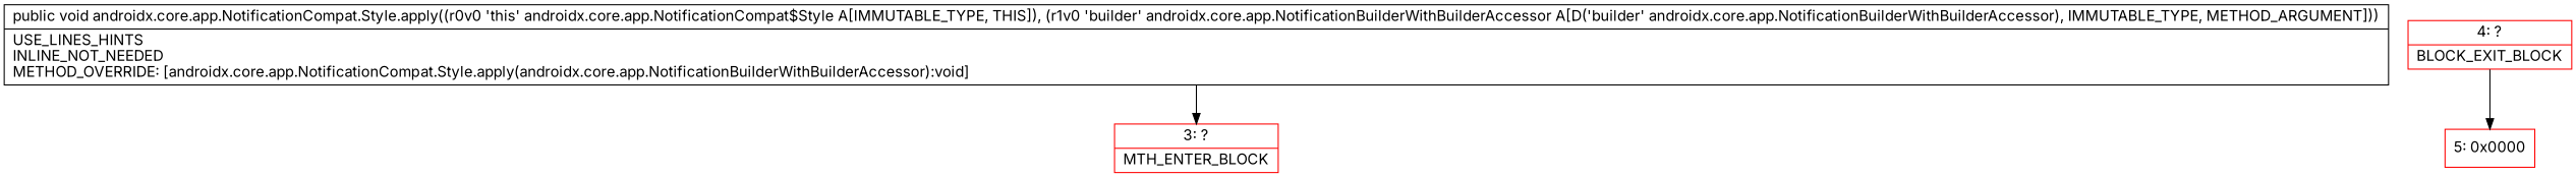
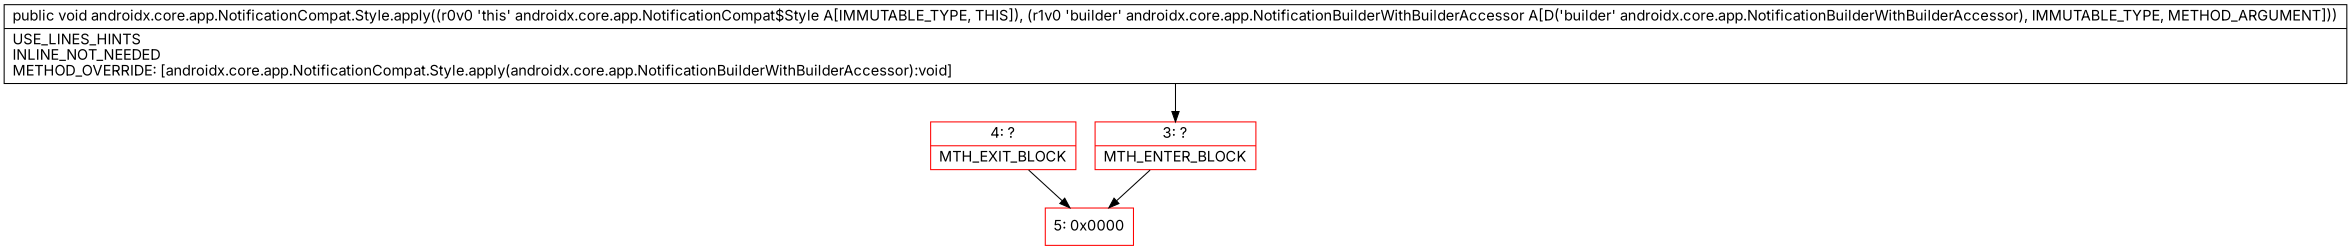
  digraph {
    fontname=Inter
    node [color=red fontname=Inter shape=record]
    edge [fontname=Inter]
    n1 [label="{3\:\ ?|MTH_ENTER_BLOCK\l}"]
    n2 [label="{5\:\ 0x0000}"]
-   n3 [label="{4\:\ ?|BLOCK_EXIT_BLOCK\l}"]
+   n3 [label="{4\:\ ?|MTH_EXIT_BLOCK\l}"]
    n4 [label="{public void androidx.core.app.NotificationCompat.Style.apply((r0v0 'this' androidx.core.app.NotificationCompat$Style A[IMMUTABLE_TYPE, THIS]), (r1v0 'builder' androidx.core.app.NotificationBuilderWithBuilderAccessor A[D('builder' androidx.core.app.NotificationBuilderWithBuilderAccessor), IMMUTABLE_TYPE, METHOD_ARGUMENT]))  | USE_LINES_HINTS\lINLINE_NOT_NEEDED\lMETHOD_OVERRIDE: [androidx.core.app.NotificationCompat.Style.apply(androidx.core.app.NotificationBuilderWithBuilderAccessor):void]\l}" color=""]
    subgraph cluster_1 {
      label="R(0)"
    }
+   n1 -> n2
    n3 -> n2
    n4 -> n1
  }
